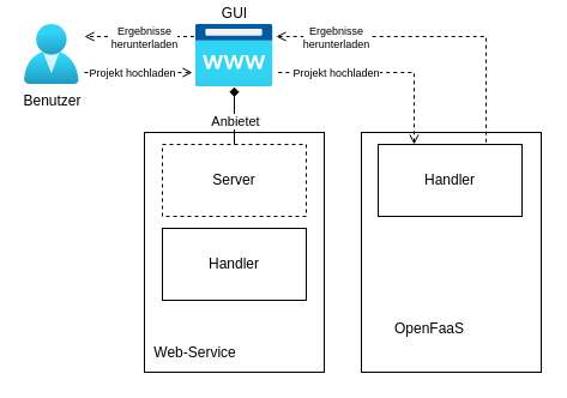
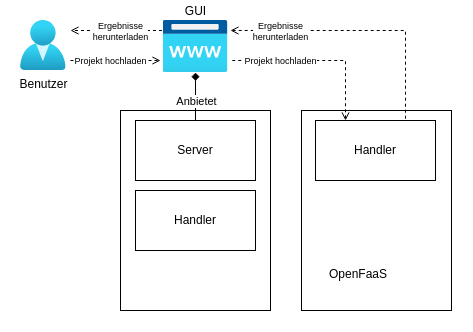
  <mxCell id="0" />
  <mxCell id="1" parent="0" />
  <mxCell id="2" value="" style="rounded=0;whiteSpace=wrap;html=1;fillColor=none;" vertex="1" parent="1"><mxGeometry x="301" y="110" width="150" height="200" as="geometry" /></mxCell>
  <mxCell id="3" value="Handler" style="rounded=0;whiteSpace=wrap;html=1;fillColor=none;" vertex="1" parent="1"><mxGeometry x="315" y="120" width="120" height="60" as="geometry" /></mxCell>
  <mxCell id="4" value="OpenFaaS" style="text;html=1;strokeColor=none;fillColor=none;align=center;verticalAlign=middle;whiteSpace=wrap;rounded=0;" vertex="1" parent="1"><mxGeometry x="320" y="259" width="76" height="30" as="geometry" /></mxCell>
  <mxCell id="5" value="" style="rounded=0;whiteSpace=wrap;html=1;fillColor=none;" vertex="1" parent="1"><mxGeometry x="120" y="110" width="150" height="200" as="geometry" /></mxCell>
- <mxCell id="6" value="Server" style="rounded=0;whiteSpace=wrap;html=1;fillColor=none;dashed=1;" vertex="1" parent="1"><mxGeometry x="135" y="120" width="120" height="60" as="geometry" /></mxCell>
+ <mxCell id="6" value="Server" style="rounded=0;whiteSpace=wrap;html=1;fillColor=none;" vertex="1" parent="1"><mxGeometry x="135" y="120" width="120" height="60" as="geometry" /></mxCell>
  <mxCell id="7" value="Handler" style="rounded=0;whiteSpace=wrap;html=1;fillColor=none;" vertex="1" parent="1"><mxGeometry x="135" y="190" width="120" height="60" as="geometry" /></mxCell>
- <mxCell id="8" value="Web-Service" style="text;html=1;strokeColor=none;fillColor=none;align=center;verticalAlign=middle;whiteSpace=wrap;rounded=0;" vertex="1" parent="1"><mxGeometry x="125" y="279" width="75" height="30" as="geometry" /></mxCell>
  <mxCell id="9" value="GUI" style="aspect=fixed;html=1;points=[];align=center;image;fontSize=12;image=img/lib/azure2/app_services/App_Service_Domains.svg;strokeColor=#000000;fillColor=none;labelPosition=center;verticalLabelPosition=top;verticalAlign=bottom;" vertex="1" parent="1"><mxGeometry x="162.5" y="20" width="65" height="52" as="geometry" /></mxCell>
  <mxCell id="10" value="" style="endArrow=diamond;html=1;rounded=0;" edge="1" parent="1" source="6" target="9"><mxGeometry width="50" height="50" relative="1" as="geometry"><mxPoint x="20" y="240" as="sourcePoint" /><mxPoint x="70" y="190" as="targetPoint" /></mxGeometry></mxCell>
  <mxCell id="11" value="Anbietet" style="edgeLabel;html=1;align=center;verticalAlign=middle;resizable=0;points=[];" vertex="1" connectable="0" parent="10"><mxGeometry x="-0.403" y="-1" relative="1" as="geometry"><mxPoint x="-1" y="-6" as="offset" /></mxGeometry></mxCell>
  <mxCell id="12" value="Benutzer" style="aspect=fixed;html=1;points=[];align=center;image;fontSize=12;image=img/lib/azure2/identity/Users.svg;strokeColor=#000000;fillColor=none;" vertex="1" parent="1"><mxGeometry x="20" y="20" width="45.71" height="50" as="geometry" /></mxCell>
  <mxCell id="13" value="" style="endArrow=none;html=1;rounded=0;endFill=0;dashed=1;entryX=0.75;entryY=0;entryDx=0;entryDy=0;exitX=1.038;exitY=0.192;exitDx=0;exitDy=0;exitPerimeter=0;startArrow=open;startFill=0;" edge="1" parent="1" source="9" target="3"><mxGeometry width="50" height="50" relative="1" as="geometry"><mxPoint x="620" y="160" as="sourcePoint" /><mxPoint x="450" y="20" as="targetPoint" /><Array as="points"><mxPoint x="405" y="30" /></Array></mxGeometry></mxCell>
  <mxCell id="14" value="" style="endArrow=none;html=1;rounded=0;endFill=0;dashed=1;exitX=0.25;exitY=0;exitDx=0;exitDy=0;startArrow=open;startFill=0;" edge="1" parent="1" source="3"><mxGeometry width="50" height="50" relative="1" as="geometry"><mxPoint x="239.97" y="39.984" as="sourcePoint" /><mxPoint x="230" y="60" as="targetPoint" /><Array as="points"><mxPoint x="345" y="60" /></Array></mxGeometry></mxCell>
  <mxCell id="15" value="" style="endArrow=open;html=1;rounded=0;dashed=1;exitX=-0.016;exitY=0.192;exitDx=0;exitDy=0;exitPerimeter=0;endFill=0;" edge="1" parent="1" source="9"><mxGeometry width="50" height="50" relative="1" as="geometry"><mxPoint x="90" y="70" as="sourcePoint" /><mxPoint x="70" y="30" as="targetPoint" /></mxGeometry></mxCell>
  <mxCell id="16" value="" style="endArrow=open;html=1;rounded=0;dashed=1;endFill=0;exitX=1.094;exitY=0.8;exitDx=0;exitDy=0;exitPerimeter=0;" edge="1" parent="1" source="12"><mxGeometry width="50" height="50" relative="1" as="geometry"><mxPoint x="171.46" y="39.984" as="sourcePoint" /><mxPoint x="160" y="60" as="targetPoint" /></mxGeometry></mxCell>
  <mxCell id="17" value="Projekt hochladen" style="edgeLabel;html=1;align=center;verticalAlign=middle;resizable=0;points=[];fontSize=9;" vertex="1" connectable="0" parent="1"><mxGeometry x="109.996" y="60.003" as="geometry" /></mxCell>
  <mxCell id="18" value="Projekt hochladen" style="edgeLabel;html=1;align=center;verticalAlign=middle;resizable=0;points=[];fontSize=9;" vertex="1" connectable="0" parent="1"><mxGeometry x="279.996" y="60.003" as="geometry" /></mxCell>
  <mxCell id="19" value="Ergebnisse&lt;br&gt;herunterladen" style="edgeLabel;html=1;align=center;verticalAlign=middle;resizable=0;points=[];fontSize=9;" vertex="1" connectable="0" parent="1"><mxGeometry x="119.996" y="30.003" as="geometry" /></mxCell>
  <mxCell id="20" value="Ergebnisse&lt;br&gt;herunterladen" style="edgeLabel;html=1;align=center;verticalAlign=middle;resizable=0;points=[];fontSize=9;" vertex="1" connectable="0" parent="1"><mxGeometry x="279.996" y="30.003" as="geometry" /></mxCell>
